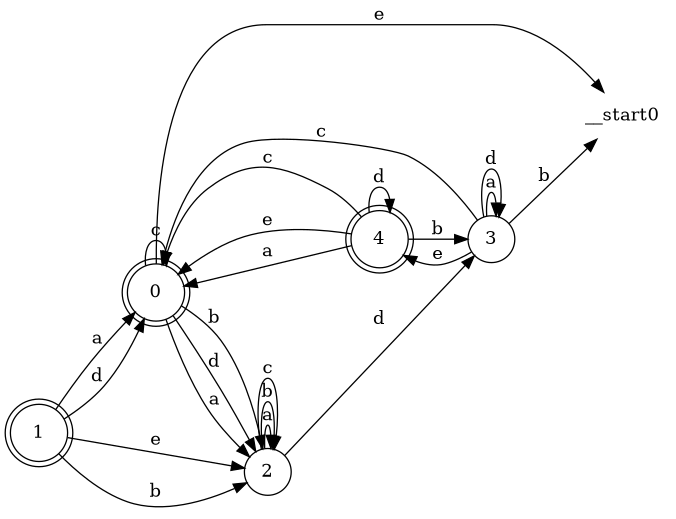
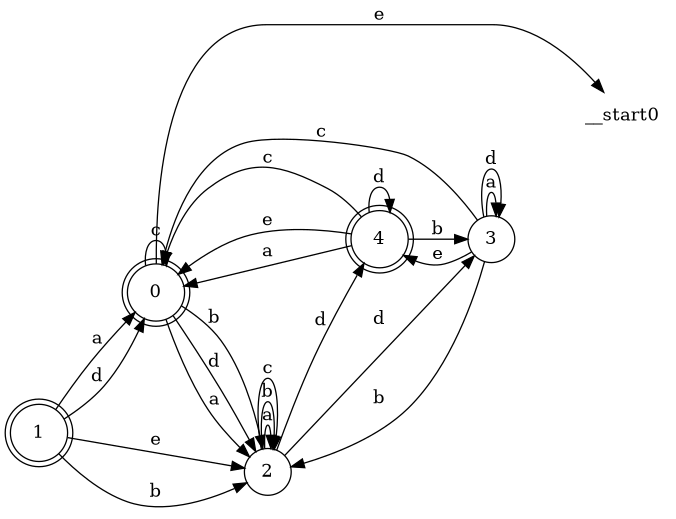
  digraph {
    rankdir=LR
    node [shape=doublecircle color=black fillcolor=white style="rounded,filled"]
    __start0 [shape=none color="" fillcolor="" style=""]
    n2 [label=0]
    n3 [label=2 shape=circle style=filled]
    n4 [label=4]
    n5 [label=3 shape=circle style=filled]
    n6 [label=1]
    n2 -> __start0 [label=e]
    n2 -> n2 [label=c]
    n2 -> n3 [label=a]
    n2 -> n3 [label=b]
    n2 -> n3 [label=d]
    n3 -> n3 [label=a]
    n3 -> n3 [label=b]
    n3 -> n3 [label=c]
+   n3 -> n4 [label=d]
    n3 -> n5 [label=d]
    n4 -> n2 [label=a]
    n4 -> n2 [label=c]
    n4 -> n2 [label=e]
    n4 -> n4 [label=d]
    n4 -> n5 [label=b]
    n5 -> n2 [label=c]
-   n5 -> __start0 [label=b]
+   n5 -> n3 [label=b]
    n5 -> n4 [label=e]
    n5 -> n5 [label=a]
    n5 -> n5 [label=d]
    n6 -> n2 [label=a]
    n6 -> n2 [label=d]
    n6 -> n3 [label=b]
    n6 -> n3 [label=e]
  }
